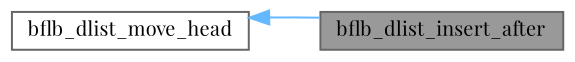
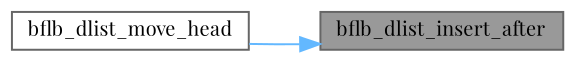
  digraph {
    rankdir=RL
    fontname="Playfair Display"
    node [fontname="Playfair Display" fontsize=10 shape=box style=filled]
    n1 [color=gray40 fillcolor=grey60 fontcolor=black height=0.2 label=bflb_dlist_insert_after width=0.4]
    n2 [color=grey40 fillcolor=white height=0.2 label=bflb_dlist_move_head width=0.4]
-   n2 -> n1 [color=steelblue1 dir=back fontname="Playfair Display" fontsize=10 labelfontname=Helvetica labelfontsize=10 style=solid]
+   n1 -> n2 [color=steelblue1 dir=back fontname="Playfair Display" fontsize=10 labelfontname=Helvetica labelfontsize=10 style=solid]
  }
